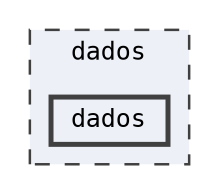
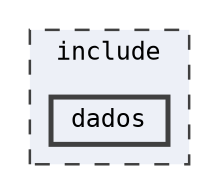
  digraph {
    compound=true
    fontname="DejaVu Sans Mono"
    n1 [color=grey25 fillcolor="#edf0f7" fontname="DejaVu Sans Mono" fontsize=10 height=0.2 label=dados shape=box style="filled,bold" width=0.4]
    subgraph cluster_1 {
      bgcolor="#edf0f7"
      fontsize=10
-     label=dados
+     label=include
      pencolor=grey25
      style="filled,dashed"
      n1
    }
  }
